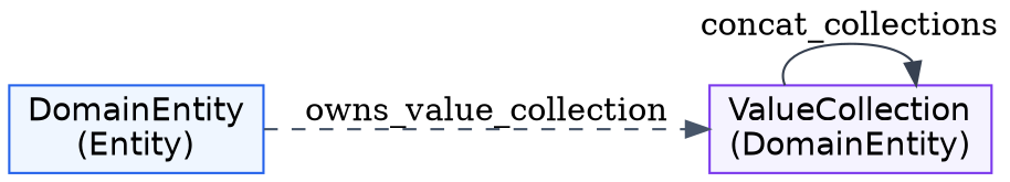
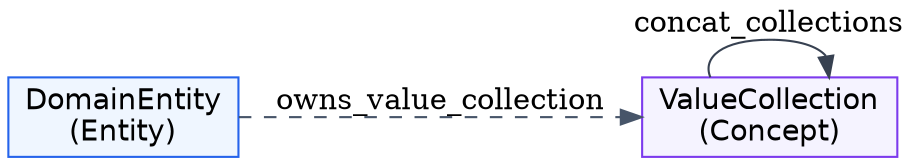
  digraph {
    rankdir=LR
    node [fontname=Helvetica shape=box style=filled]
    n1 [color="#2563eb" fillcolor="#eff6ff" label="DomainEntity\n(Entity)"]
-   n2 [color="#7c3aed" fillcolor="#f5f3ff" label="ValueCollection\n(DomainEntity)"]
+   n2 [color="#7c3aed" fillcolor="#f5f3ff" label="ValueCollection\n(Concept)"]
    n1 -> n2 [color="#475569" label=owns_value_collection style=dashed]
    n2 -> n2 [color="#374151" label=concat_collections style=solid]
  }
